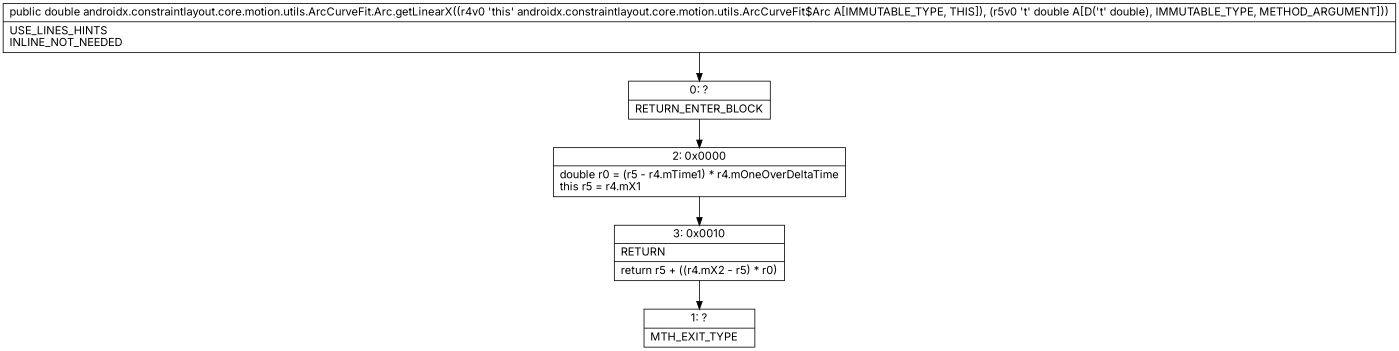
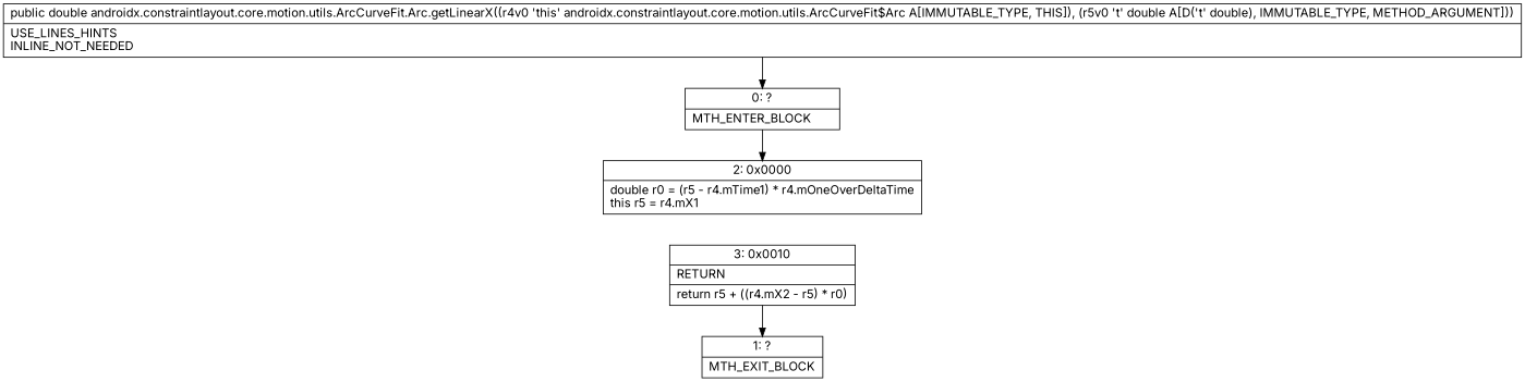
  digraph {
    fontname=Inter
    node [fontname=Inter shape=record]
    edge [fontname=Inter]
-   n1 [label="{0\:\ ?|RETURN_ENTER_BLOCK\l}"]
+   n1 [label="{0\:\ ?|MTH_ENTER_BLOCK\l}"]
    n2 [label="{2\:\ 0x0000|double r0 = (r5 \- r4.mTime1) * r4.mOneOverDeltaTime\lthis r5 = r4.mX1\l}"]
    n3 [label="{3\:\ 0x0010|RETURN\l|return r5 + ((r4.mX2 \- r5) * r0)\l}"]
-   n4 [label="{1\:\ ?|MTH_EXIT_TYPE\l}"]
+   n4 [label="{1\:\ ?|MTH_EXIT_BLOCK\l}"]
    n5 [label="{public double androidx.constraintlayout.core.motion.utils.ArcCurveFit.Arc.getLinearX((r4v0 'this' androidx.constraintlayout.core.motion.utils.ArcCurveFit$Arc A[IMMUTABLE_TYPE, THIS]), (r5v0 't' double A[D('t' double), IMMUTABLE_TYPE, METHOD_ARGUMENT]))  | USE_LINES_HINTS\lINLINE_NOT_NEEDED\l}"]
    n1 -> n2
-   n2 -> n3
    n3 -> n4
    n5 -> n1
  }
